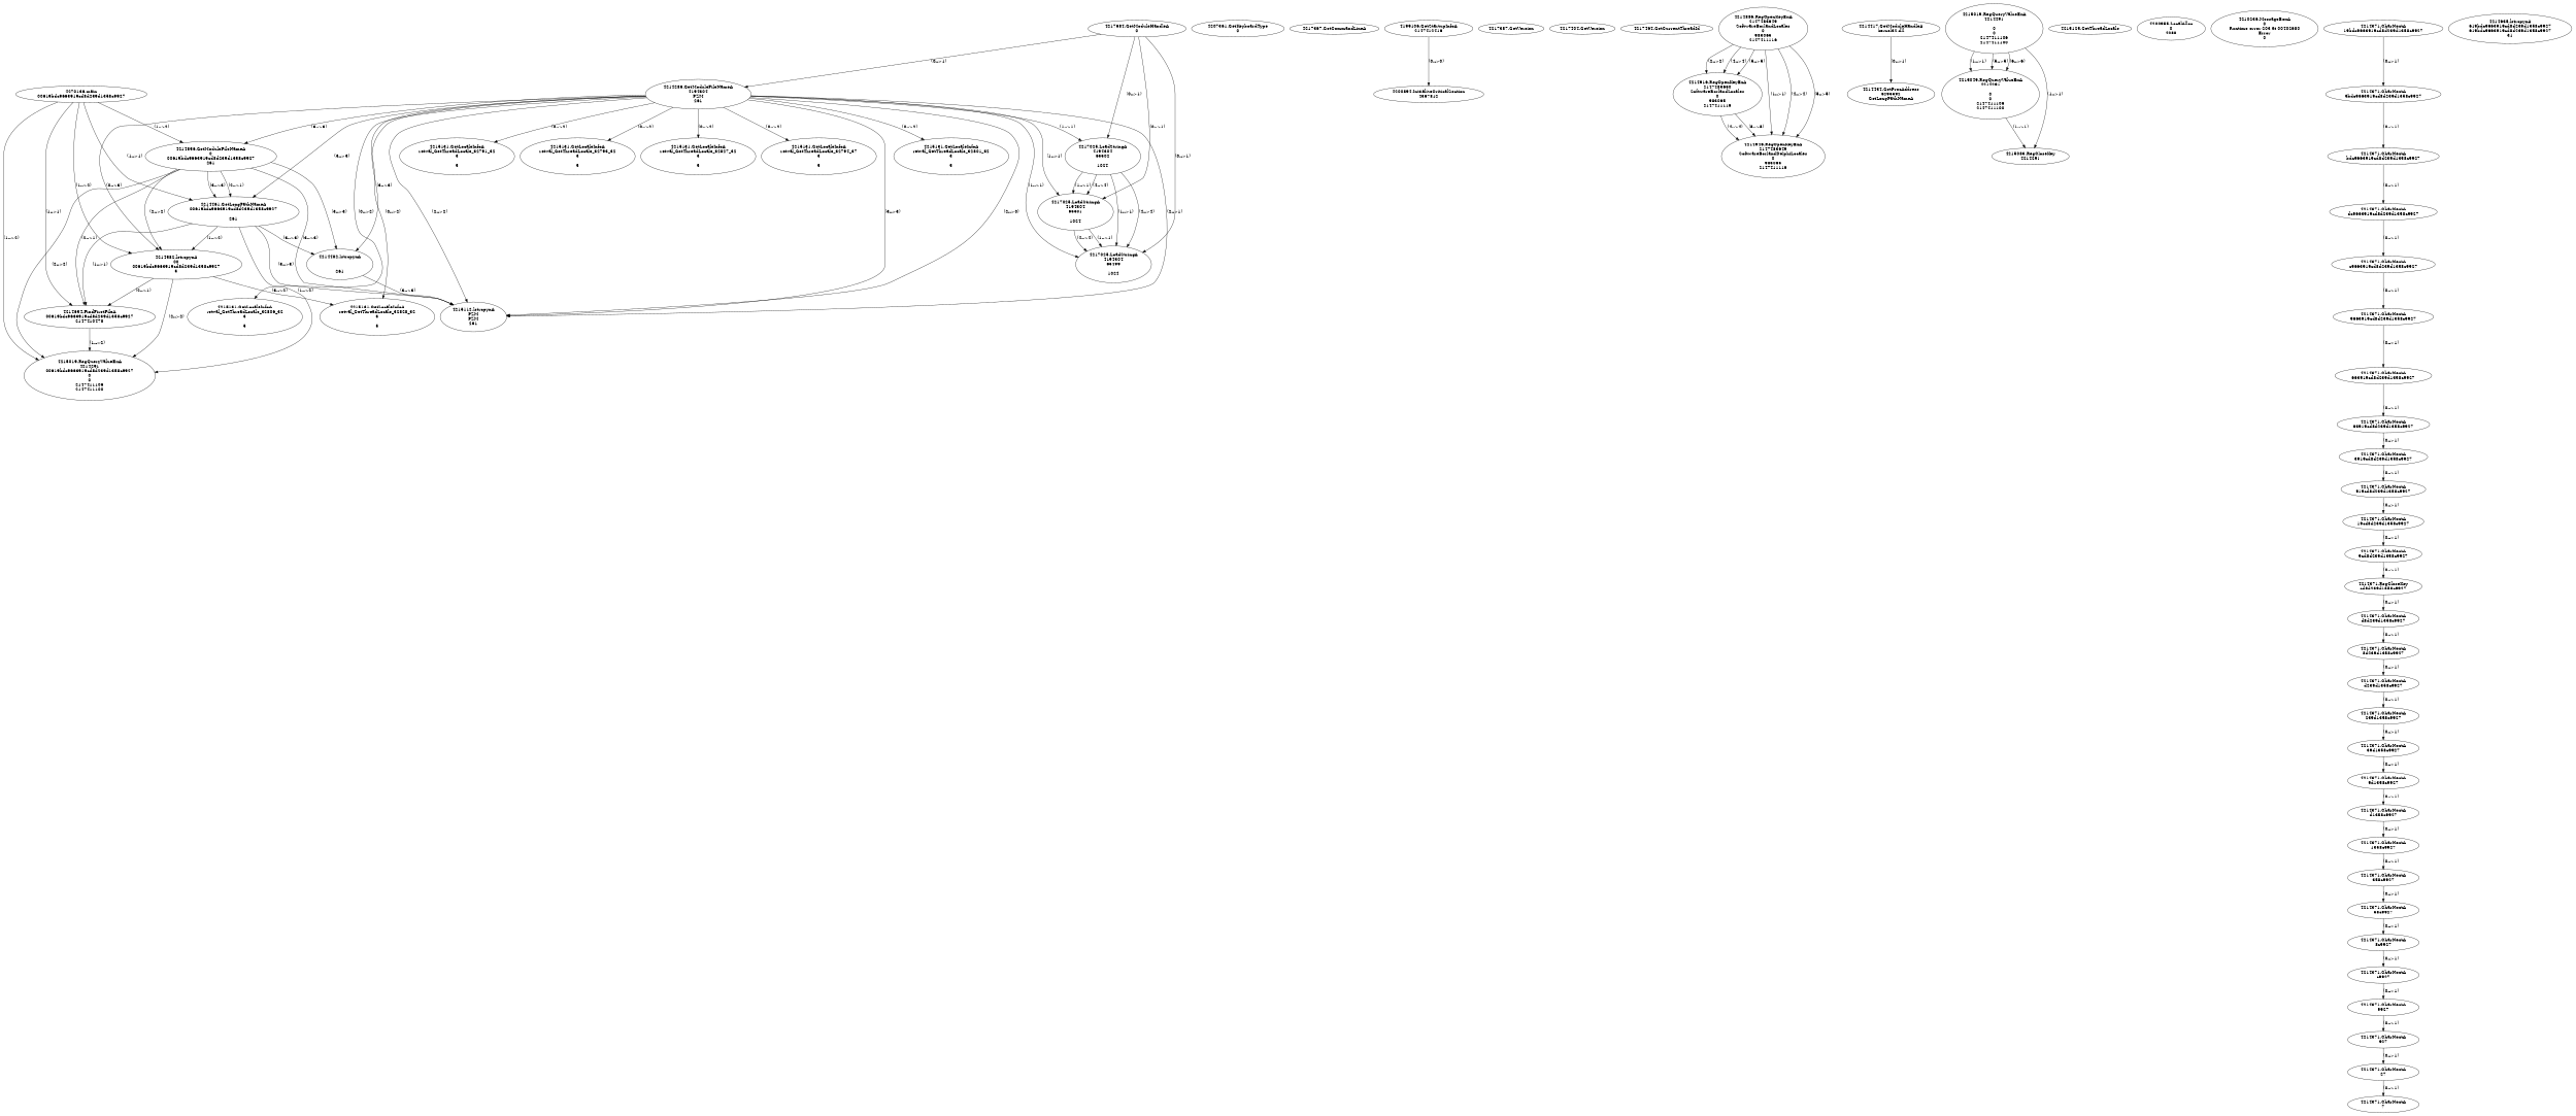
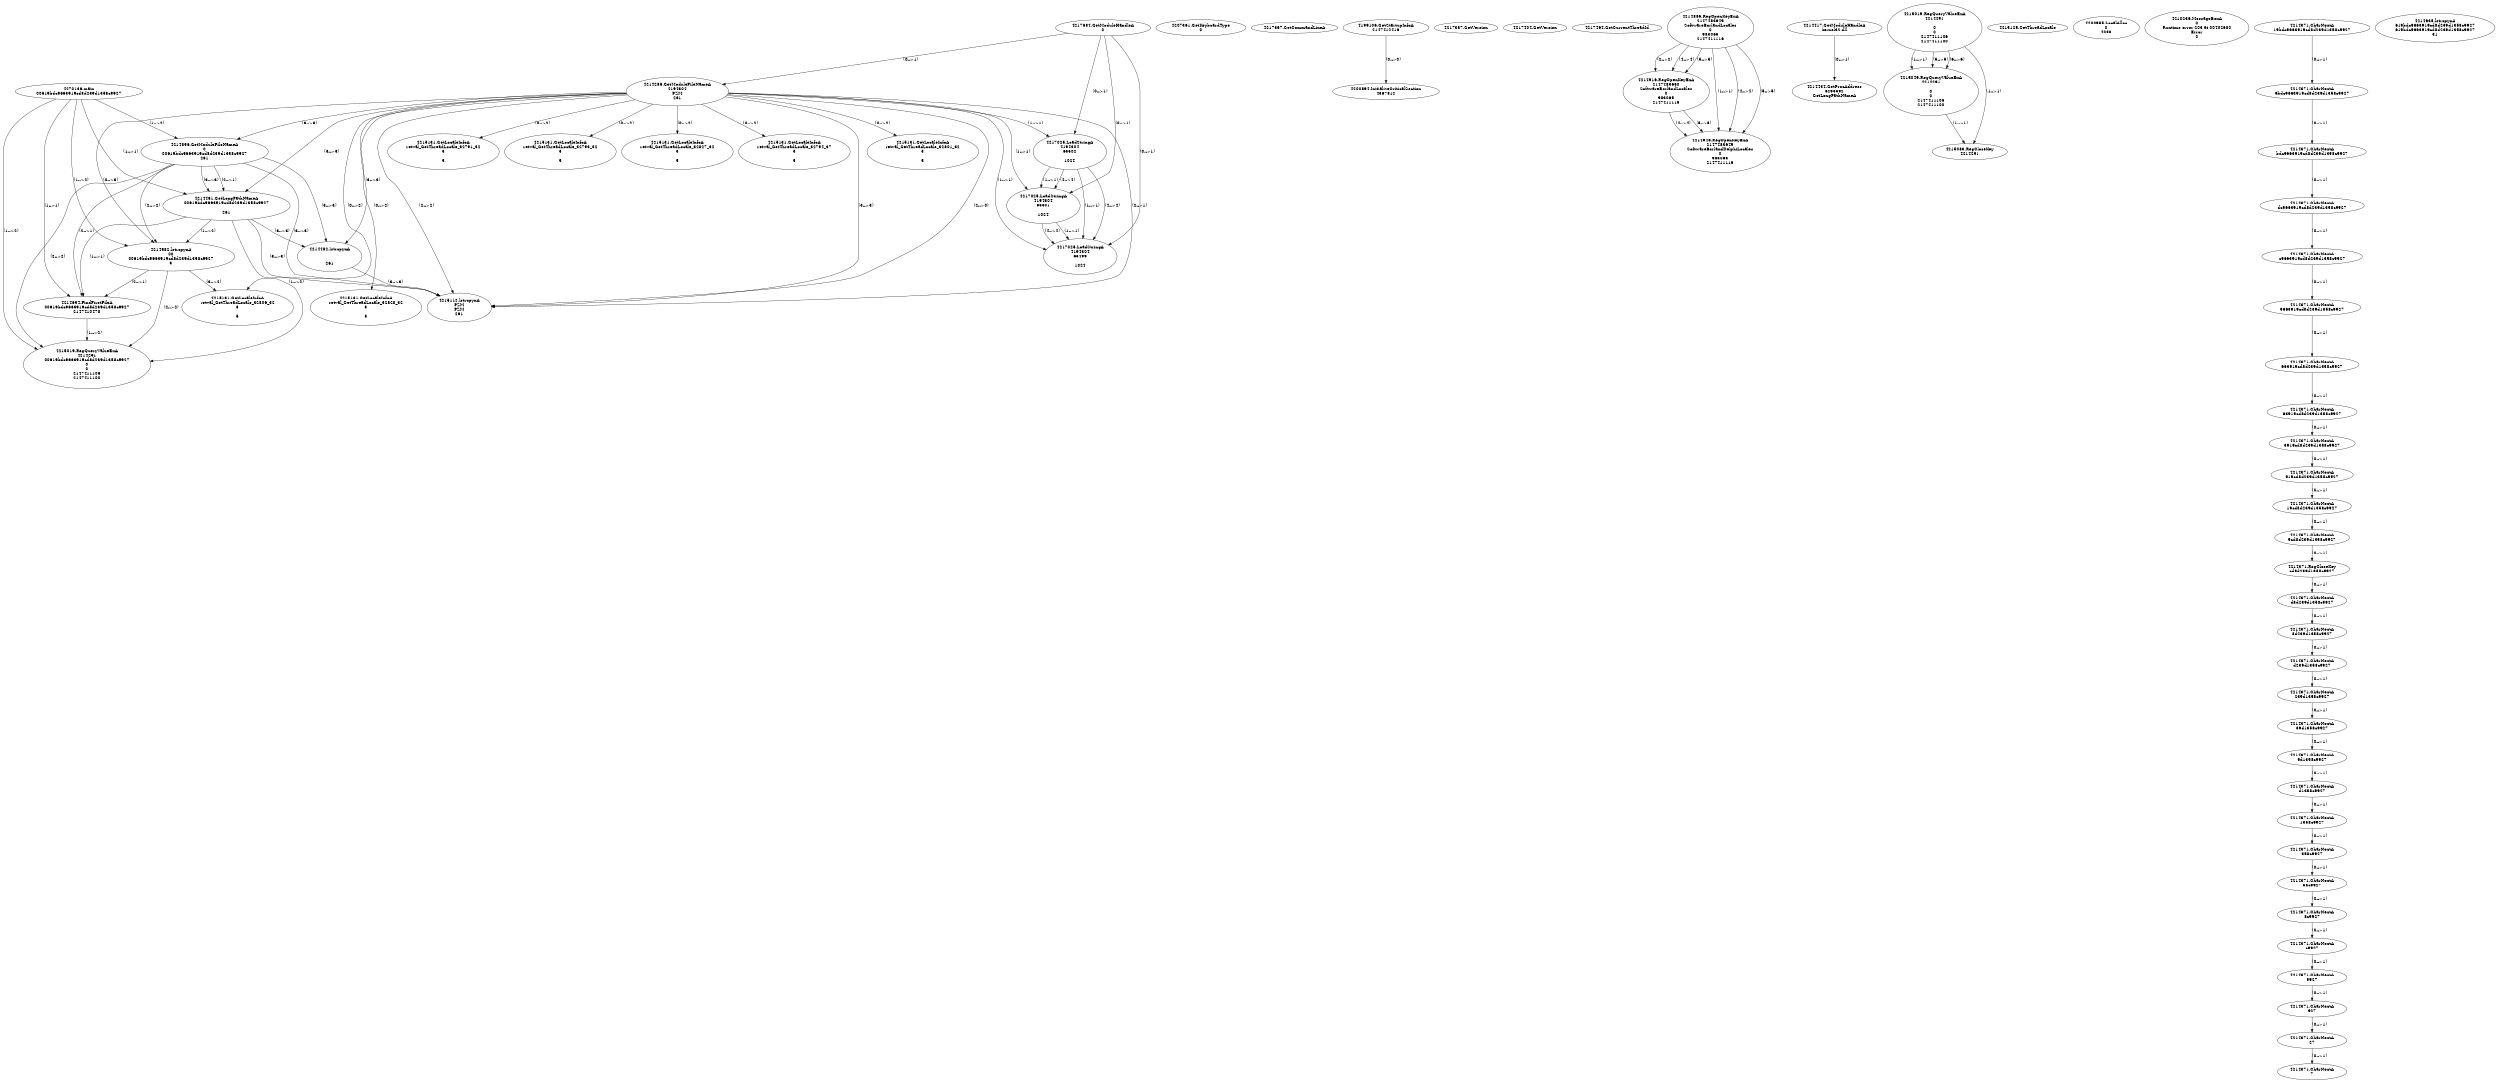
  digraph {
    n1 [label="4270136.main\n00619bdc9663919cd8d239d1358c9927"]
    n2 [label="4214856.GetModuleFileNameA\n0\n00619bdc9663919cd8d239d1358c9927\n261"]
    n3 [label="4214461.GetLongPathNameA\n00619bdc9663919cd8d239d1358c9927\n\n261"]
    n4 [label="4214582.lstrcpynA\n00\n00619bdc9663919cd8d239d1358c9927\n3"]
    n5 [label="4214654.FindFirstFileA\n00619bdc9663919cd8d239d1358c9927\n2147410478"]
    n6 [label="4215019.RegQueryValueExA\n4214291\n00619bdc9663919cd8d239d1358c9927\n0\n0\n2147411106\n2147411100"]
    n7 [label="4214482.lstrcpynA\n\n\n261"]
    n8 [label="4215112.lstrcpynA\nPZM\nPZM\n261"]
    n9 [label="4215131.GetLocaleInfoA\nretval_GetThreadLocale_32828_32\n3\n\n5"]
    n10 [label="4217684.GetModuleHandleA\n0"]
    n11 [label="4214286.GetModuleFileNameA\n4194304\nPZM\n261"]
    n12 [label="4217025.LoadStringA\n4194304\n65502\n\n1024"]
    n13 [label="4217025.LoadStringA\n4194304\n65501\n\n1024"]
    n14 [label="4217025.LoadStringA\n4194304\n65499\n\n1024"]
    n15 [label="4215131.GetLocaleInfoA\nretval_GetThreadLocale_32806_32\n3\n\n5"]
    n16 [label="4215131.GetLocaleInfoA\nretval_GetThreadLocale_32791_32\n3\n\n5"]
    n17 [label="4215131.GetLocaleInfoA\nretval_GetThreadLocale_32793_32\n3\n\n5"]
    n18 [label="4215131.GetLocaleInfoA\nretval_GetThreadLocale_32827_32\n3\n\n5"]
    n19 [label="4215131.GetLocaleInfoA\nretval_GetThreadLocale_32794_37\n3\n\n5"]
    n20 [label="4215131.GetLocaleInfoA\nretval_GetThreadLocale_32801_32\n3\n\n5"]
    n21 [label="4207361.GetKeyboardType\n0"]
    n22 [label="4217367.GetCommandLineA\n"]
    n23 [label="4199106.GetStartupInfoA\n2147412416"]
    n24 [label="4200894.InitializeCriticalSection\n4367812"]
    n25 [label="4217387.GetVersion\n"]
    n26 [label="4217404.GetVersion\n"]
    n27 [label="4217464.GetCurrentThreadId\n"]
    n28 [label="4214886.RegOpenKeyExA\n2147483649\nSoftware\Borland\Locales\n0\n983065\n2147411116"]
    n29 [label="4214916.RegOpenKeyExA\n2147483650\nSoftware\Borland\Locales\n0\n983065\n2147411116"]
    n30 [label="4214946.RegOpenKeyExA\n2147483649\nSoftware\Borland\Delphi\Locales\n0\n983065\n2147411116"]
    n31 [label="4214417.GetModuleHandleA\nkernel32.dll"]
    n32 [label="4214434.GetProcAddress\n6295592\nGetLongPathNameA"]
    n33 [label="4215019.RegQueryValueExA\n4214291\n\n0\n0\n2147411106\n2147411100"]
    n34 [label="4215049.RegQueryValueExA\n4214291\n\n0\n0\n2147411106\n2147411100"]
    n35 [label="4215083.RegCloseKey\n4214291"]
    n36 [label="4215125.GetThreadLocale\n"]
    n37 [label="4200955.LocalAlloc\n0\n4088"]
    n38 [label="4210236.MessageBoxA\n0\nRuntime error 203 at 00402680\nError\n0"]
    n39 [label="4214371.CharNextA\n19bdc9663919cd8d239d1358c9927"]
    n40 [label="4214371.CharNextA\n9bdc9663919cd8d239d1358c9927"]
    n41 [label="4214371.CharNextA\nbdc9663919cd8d239d1358c9927"]
    n42 [label="4214371.CharNextA\ndc9663919cd8d239d1358c9927"]
    n43 [label="4214371.CharNextA\nc9663919cd8d239d1358c9927"]
    n44 [label="4214371.CharNextA\n9663919cd8d239d1358c9927"]
    n45 [label="4214371.CharNextA\n663919cd8d239d1358c9927"]
    n46 [label="4214371.CharNextA\n63919cd8d239d1358c9927"]
    n47 [label="4214371.CharNextA\n3919cd8d239d1358c9927"]
    n48 [label="4214371.CharNextA\n919cd8d239d1358c9927"]
    n49 [label="4214371.CharNextA\n19cd8d239d1358c9927"]
    n50 [label="4214371.CharNextA\n9cd8d239d1358c9927"]
    n51 [label="4214371.RegCloseKey\ncd8d239d1358c9927"]
    n52 [label="4214371.CharNextA\nd8d239d1358c9927"]
    n53 [label="4214371.CharNextA\n8d239d1358c9927"]
    n54 [label="4214371.CharNextA\nd239d1358c9927"]
    n55 [label="4214371.CharNextA\n239d1358c9927"]
    n56 [label="4214371.CharNextA\n39d1358c9927"]
    n57 [label="4214371.CharNextA\n9d1358c9927"]
    n58 [label="4214371.CharNextA\nd1358c9927"]
    n59 [label="4214371.CharNextA\n1358c9927"]
    n60 [label="4214371.CharNextA\n358c9927"]
    n61 [label="4214371.CharNextA\n58c9927"]
    n62 [label="4214371.CharNextA\n8c9927"]
    n63 [label="4214371.CharNextA\nc9927"]
    n64 [label="4214371.CharNextA\n9927"]
    n65 [label="4214371.CharNextA\n927"]
    n66 [label="4214371.CharNextA\n27"]
    n67 [label="4214371.CharNextA\n7"]
    n68 [label="4214635.lstrcpynA\n619bdc9663919cd8d239d1358c9927\n619bdc9663919cd8d239d1358c9927\n31"]
    n1 -> n2 [label="(1-->2)"]
    n1 -> n3 [label="(1-->1)"]
    n1 -> n4 [label="(1-->2)"]
    n1 -> n5 [label="(1-->1)"]
    n1 -> n6 [label="(1-->2)"]
    n2 -> n3 [label="(2-->1)"]
    n2 -> n3 [label="(3-->3)"]
    n2 -> n4 [label="(2-->2)"]
    n2 -> n5 [label="(2-->1)"]
    n2 -> n6 [label="(2-->2)"]
    n2 -> n7 [label="(3-->3)"]
    n2 -> n8 [label="(3-->3)"]
    n3 -> n4 [label="(1-->2)"]
    n3 -> n5 [label="(1-->1)"]
    n3 -> n6 [label="(1-->2)"]
    n3 -> n7 [label="(3-->3)"]
    n3 -> n8 [label="(3-->3)"]
    n4 -> n5 [label="(2-->1)"]
    n4 -> n6 [label="(2-->2)"]
-   n4 -> n9 [label="(3-->2)"]
+   n4 -> n15 [label="(3-->2)"]
    n5 -> n6 [label="(1-->2)"]
    n7 -> n8 [label="(3-->3)"]
    n10 -> n11 [label="(0-->1)"]
    n10 -> n12 [label="(0-->1)"]
    n10 -> n13 [label="(0-->1)"]
    n10 -> n14 [label="(0-->1)"]
    n11 -> n2 [label="(3-->3)"]
    n11 -> n3 [label="(3-->3)"]
    n11 -> n4 [label="(0-->3)"]
    n11 -> n7 [label="(3-->3)"]
    n11 -> n8 [label="(2-->1)"]
    n11 -> n8 [label="(2-->2)"]
    n11 -> n8 [label="(3-->3)"]
    n11 -> n8 [label="(2-->0)"]
    n11 -> n9 [label="(0-->2)"]
    n11 -> n12 [label="(1-->1)"]
    n11 -> n13 [label="(1-->1)"]
    n11 -> n14 [label="(1-->1)"]
    n11 -> n15 [label="(0-->2)"]
    n11 -> n16 [label="(0-->2)"]
    n11 -> n17 [label="(0-->2)"]
    n11 -> n18 [label="(0-->2)"]
    n11 -> n19 [label="(0-->2)"]
    n11 -> n20 [label="(0-->2)"]
    n12 -> n13 [label="(1-->1)"]
    n12 -> n13 [label="(4-->4)"]
    n12 -> n14 [label="(1-->1)"]
    n12 -> n14 [label="(4-->4)"]
    n13 -> n14 [label="(1-->1)"]
    n13 -> n14 [label="(4-->4)"]
    n23 -> n24 [label="(0-->0)"]
    n28 -> n29 [label="(2-->2)"]
    n28 -> n29 [label="(4-->4)"]
    n28 -> n29 [label="(5-->5)"]
    n28 -> n30 [label="(1-->1)"]
    n28 -> n30 [label="(4-->4)"]
    n28 -> n30 [label="(5-->5)"]
    n29 -> n30 [label="(4-->4)"]
    n29 -> n30 [label="(5-->5)"]
    n31 -> n32 [label="(0-->1)"]
    n33 -> n34 [label="(1-->1)"]
    n33 -> n34 [label="(5-->5)"]
    n33 -> n34 [label="(6-->6)"]
    n33 -> n35 [label="(1-->1)"]
    n34 -> n35 [label="(1-->1)"]
    n39 -> n40 [label="(0-->1)"]
    n40 -> n41 [label="(0-->1)"]
    n41 -> n42 [label="(0-->1)"]
    n42 -> n43 [label="(0-->1)"]
    n43 -> n44 [label="(0-->1)"]
    n44 -> n45 [label="(0-->1)"]
    n45 -> n46 [label="(0-->1)"]
    n46 -> n47 [label="(0-->1)"]
    n47 -> n48 [label="(0-->1)"]
    n48 -> n49 [label="(0-->1)"]
    n49 -> n50 [label="(0-->1)"]
    n50 -> n51 [label="(0-->1)"]
    n51 -> n52 [label="(0-->1)"]
    n52 -> n53 [label="(0-->1)"]
    n53 -> n54 [label="(0-->1)"]
    n54 -> n55 [label="(0-->1)"]
    n55 -> n56 [label="(0-->1)"]
    n56 -> n57 [label="(0-->1)"]
    n57 -> n58 [label="(0-->1)"]
    n58 -> n59 [label="(0-->1)"]
    n59 -> n60 [label="(0-->1)"]
    n60 -> n61 [label="(0-->1)"]
    n61 -> n62 [label="(0-->1)"]
    n62 -> n63 [label="(0-->1)"]
    n63 -> n64 [label="(0-->1)"]
    n64 -> n65 [label="(0-->1)"]
    n65 -> n66 [label="(0-->1)"]
    n66 -> n67 [label="(0-->1)"]
  }
